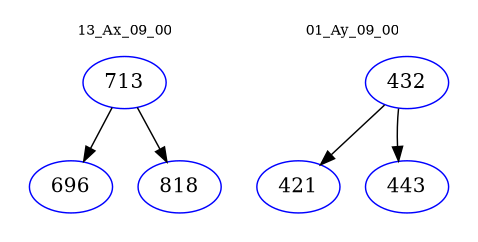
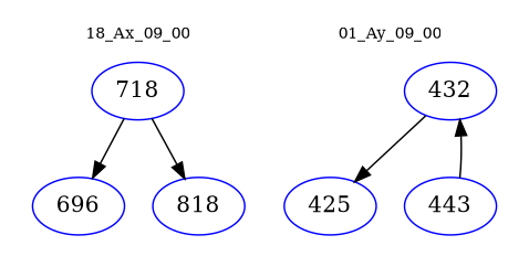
  digraph {
    node [color=blue]
    edge [color=black]
-   n1 [label=713]
+   n1 [label=718]
    n2 [label=696]
    n3 [label=818]
    n4 [label=432]
-   n5 [label=421]
+   n5 [label=425]
    n6 [label=443]
    subgraph cluster_1 {
      color=white
      fontsize=10
-     label="13_Ax_09_00"
+     label="18_Ax_09_00"
      n1
      n2
      n3
    }
    subgraph cluster_2 {
      color=white
      fontsize=10
      label="01_Ay_09_00"
      n4
      n5
      n6
    }
    n1 -> n2
    n1 -> n3
    n4 -> n5
-   n4 -> n6
+   n6 -> n4
  }
